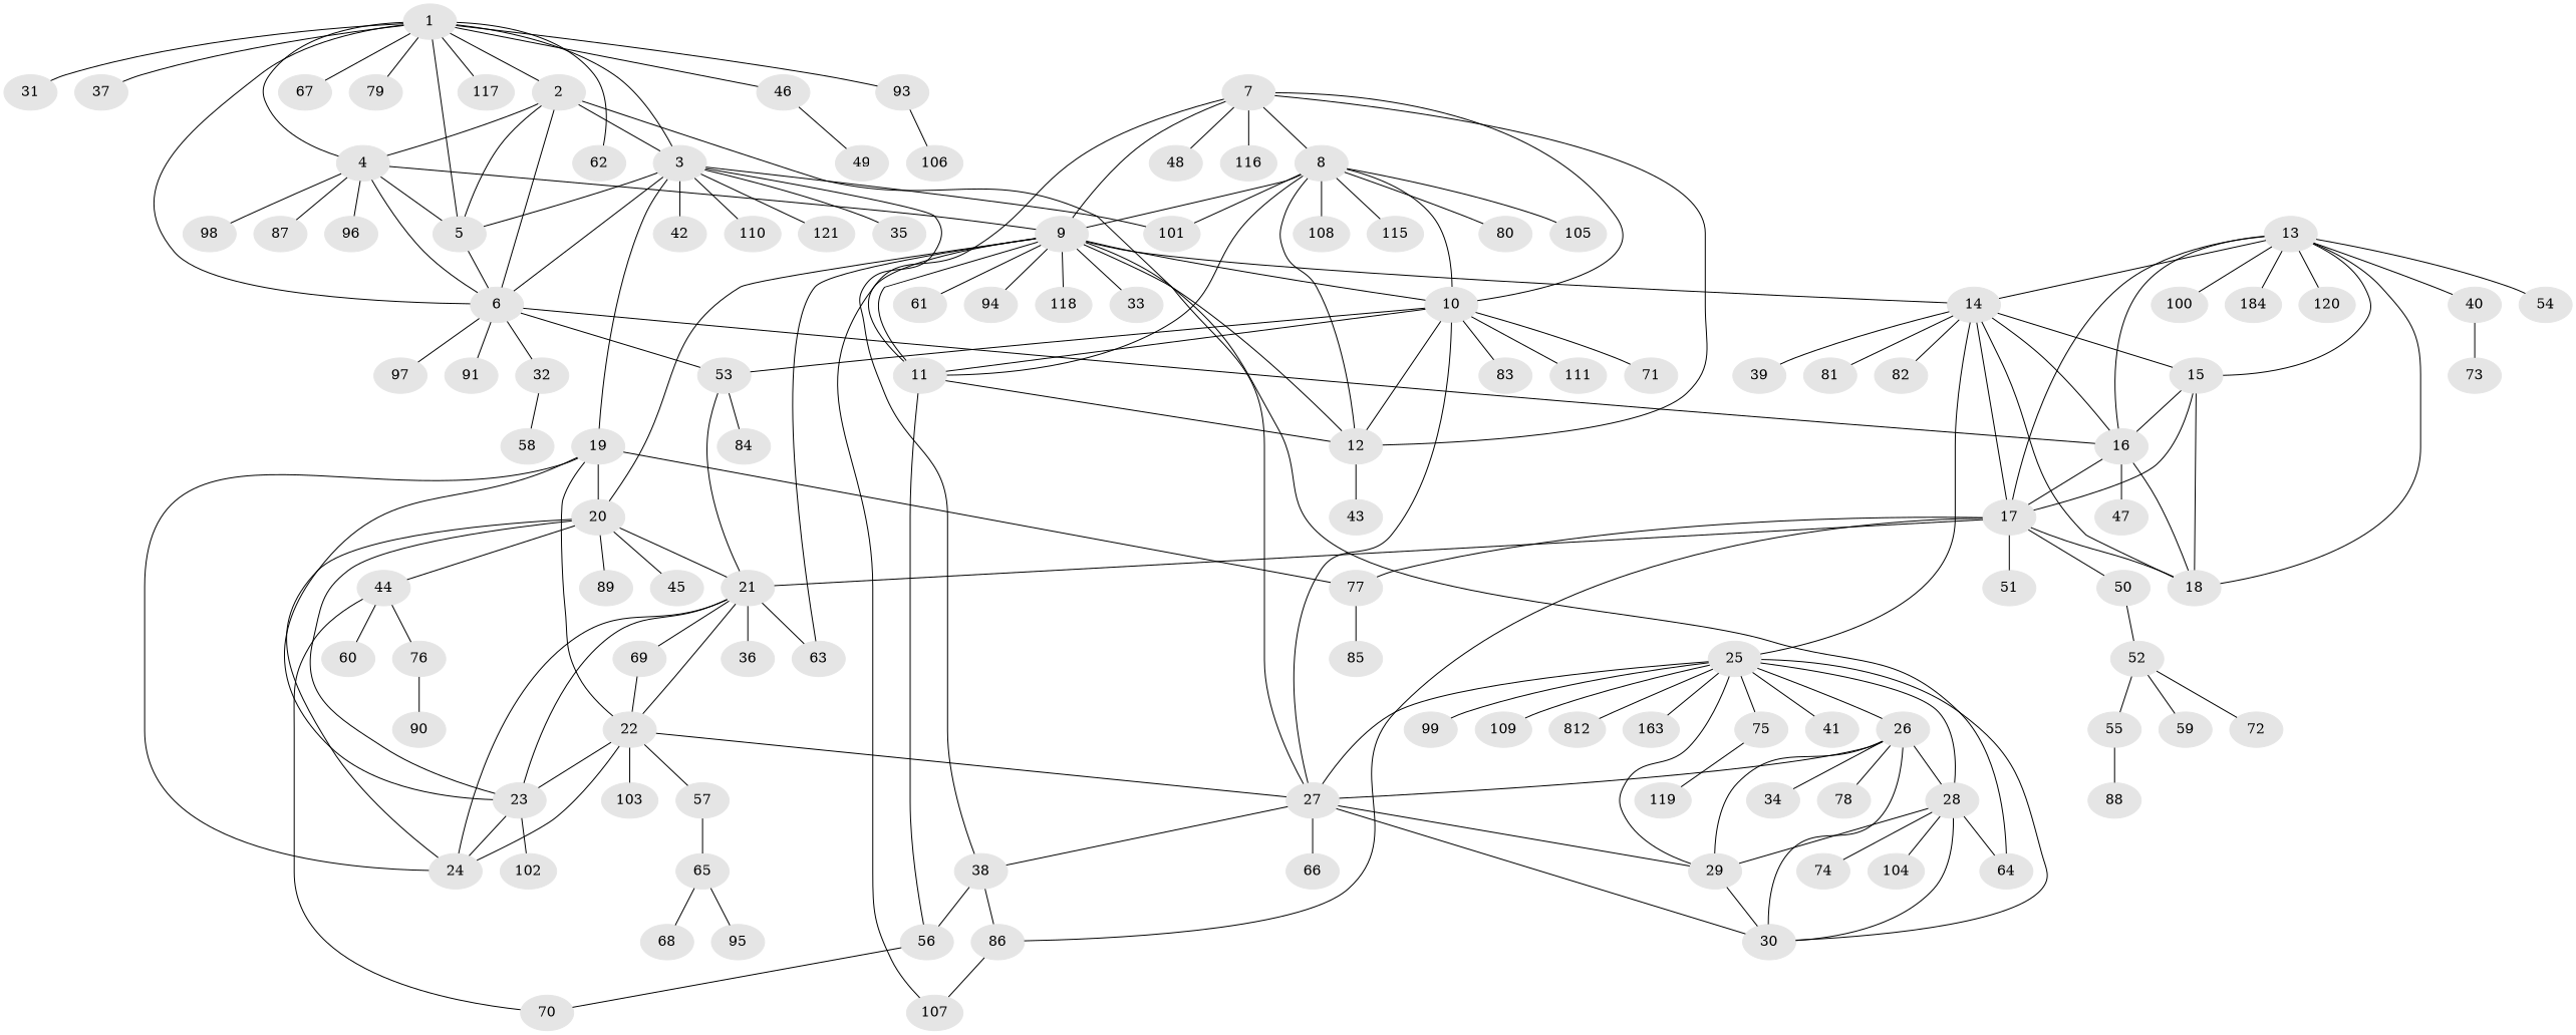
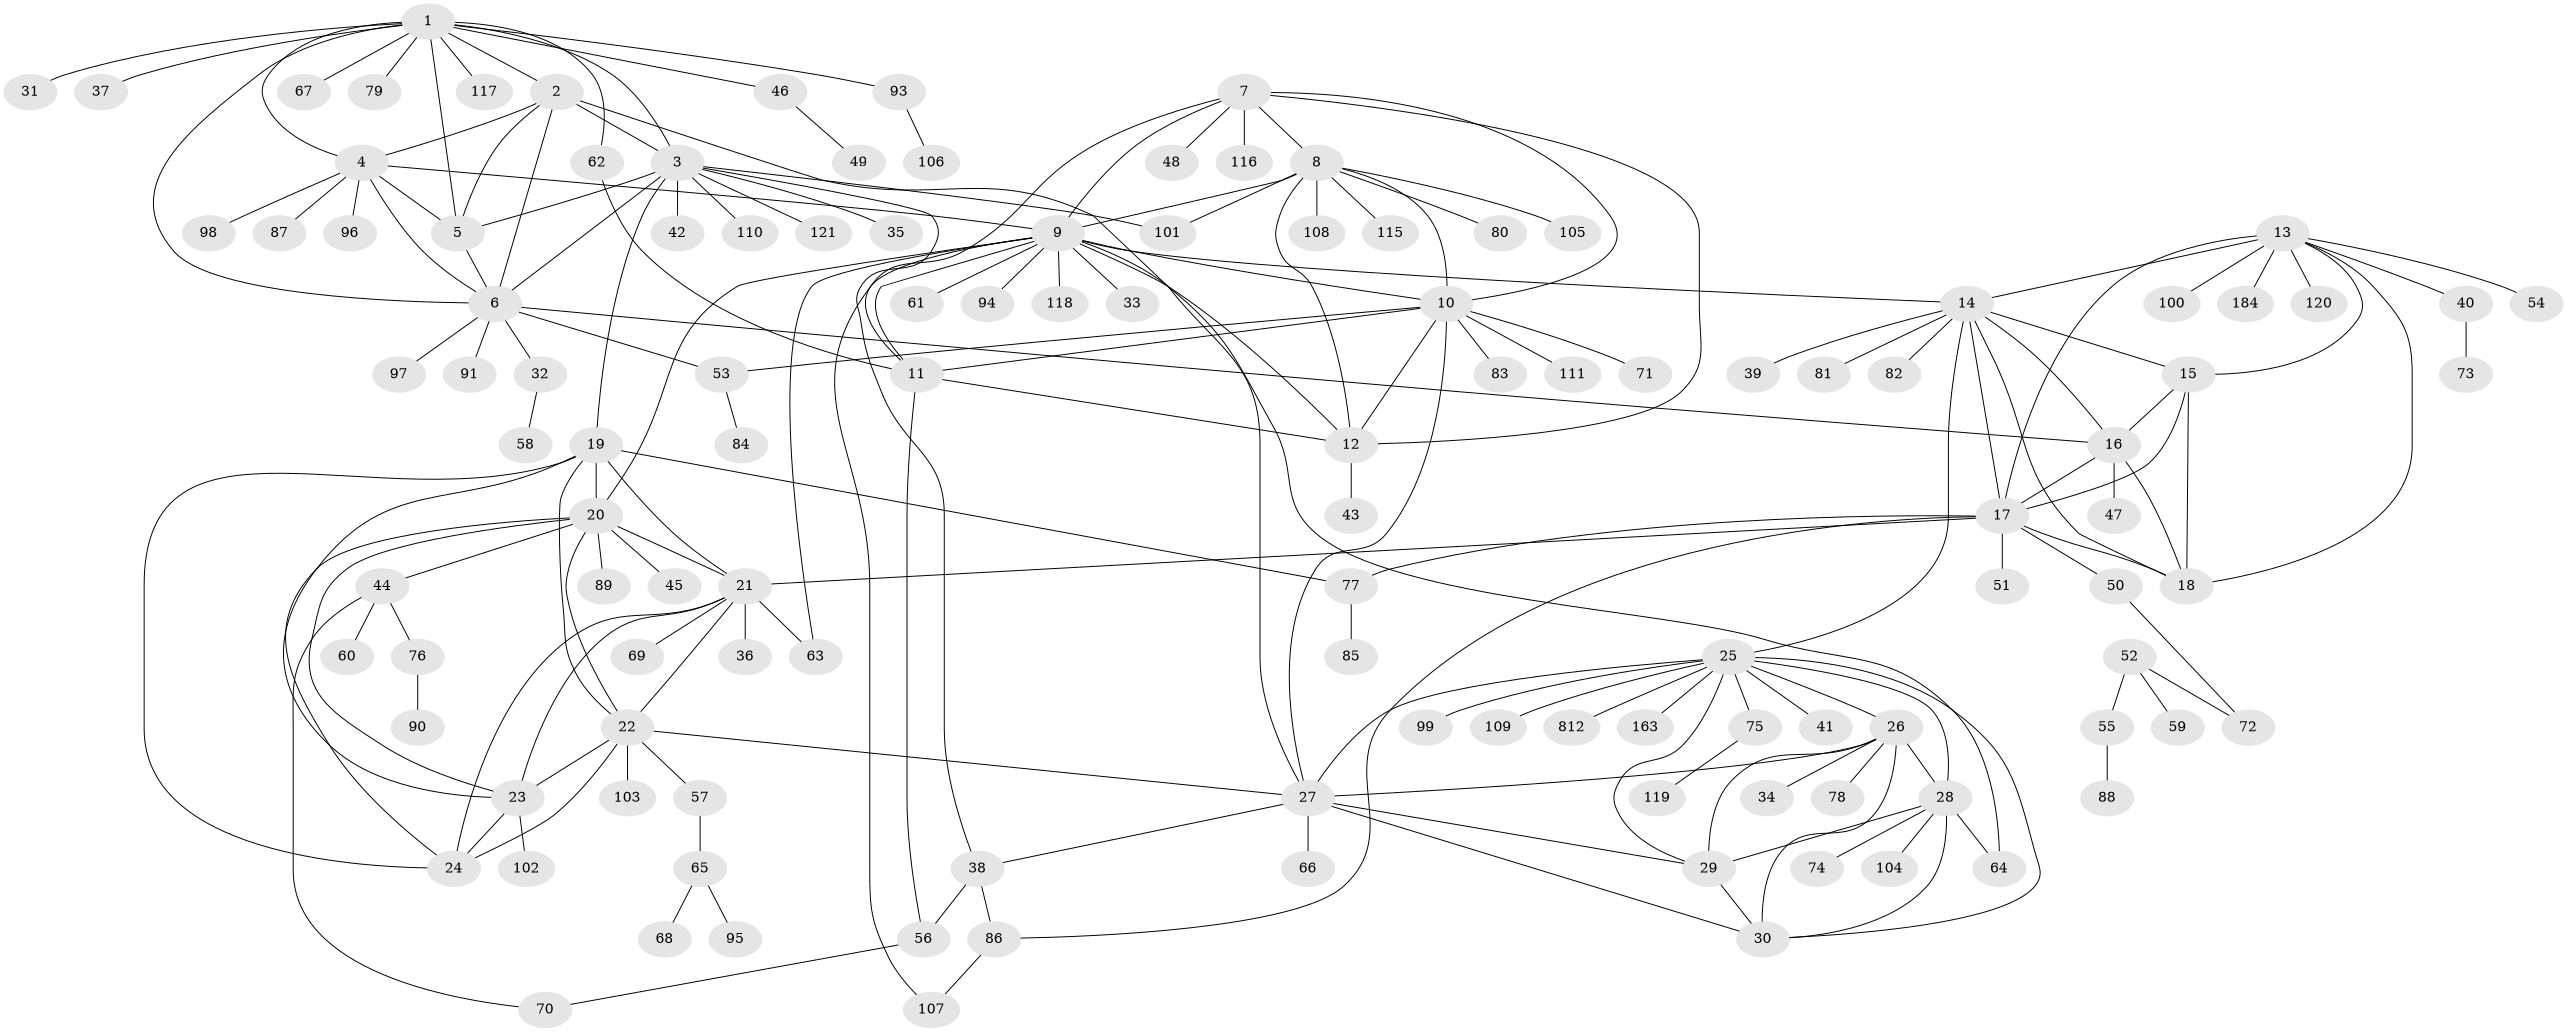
  graph {
    node [color=gray90 style=filled]
    1
    2
    3
    4
    5
    6
    31
    37
    46
    62
    67
    79
    93
    117
    27
    19
    35
    38
    42
    101
    110
    121
    9
    87
    96
    98
    16
    32
    53
    91
    97
    49
    106
    29
    30
    66
    20
    21
    77
    22
    23
    24
    56
    86
    10
    11
    12
    14
    33
    61
    63
    64
    94
    107
    118
    17
    18
    47
    58
    84
    7
    8
    48
    116
    80
    105
    108
    115
    71
    83
    111
    43
    15
    25
    39
    81
    82
    44
    45
    89
    70
    13
    40
    54
    100
    n86 [label=184]
    120
    50
    51
    73
    26
    28
    41
    75
    99
    109
    n97 [label=812]
    n98 [label=163]
    36
    69
    52
    85
    57
    103
    102
    60
    76
    65
    34
    78
    74
    104
    119
    90
    55
    59
    72
    88
    68
    95
    1 -- 2
    1 -- 3
    1 -- 4
    1 -- 5
    1 -- 6
    1 -- 31
    1 -- 37
    1 -- 46
    1 -- 62
    1 -- 67
    1 -- 79
    1 -- 93
    1 -- 117
    2 -- 3
    2 -- 4
    2 -- 5
    2 -- 6
    2 -- 27
    3 -- 5
    3 -- 6
    3 -- 19
    3 -- 35
    3 -- 38
    3 -- 42
    3 -- 101
    3 -- 110
    3 -- 121
    4 -- 5
    4 -- 6
    4 -- 9
    4 -- 87
    4 -- 96
    4 -- 98
    5 -- 6
    6 -- 16
    6 -- 32
    6 -- 53
    6 -- 91
    6 -- 97
    46 -- 49
    93 -- 106
    27 -- 38
    27 -- 29
    27 -- 30
    27 -- 66
    19 -- 20
-   53 -- 21
+   19 -- 21
    19 -- 77
    19 -- 22
    19 -- 23
    19 -- 24
    38 -- 56
    38 -- 86
    9 -- 20
    9 -- 10
    9 -- 11
    9 -- 12
    9 -- 14
    9 -- 33
    9 -- 61
    9 -- 63
    9 -- 64
    9 -- 94
    9 -- 107
    9 -- 118
    16 -- 17
    16 -- 18
    16 -- 47
    32 -- 58
    53 -- 84
    29 -- 30
    20 -- 21
-   69 -- 22
+   20 -- 22
    20 -- 23
    20 -- 24
    20 -- 44
    20 -- 45
    20 -- 89
    21 -- 22
    21 -- 23
    21 -- 24
    21 -- 63
    21 -- 36
    21 -- 69
    77 -- 85
    22 -- 27
    22 -- 23
    22 -- 24
    22 -- 57
    22 -- 103
    23 -- 24
    23 -- 102
    56 -- 70
    86 -- 107
    10 -- 27
    10 -- 53
    10 -- 11
    10 -- 12
    10 -- 71
    10 -- 83
    10 -- 111
    11 -- 56
    11 -- 12
    12 -- 43
    14 -- 16
    14 -- 17
    14 -- 18
    14 -- 15
    14 -- 25
    14 -- 39
    14 -- 81
    14 -- 82
    17 -- 21
    17 -- 77
    17 -- 86
    17 -- 18
    17 -- 50
    17 -- 51
    7 -- 9
    7 -- 10
    7 -- 11
    7 -- 12
    7 -- 8
    7 -- 48
    7 -- 116
    8 -- 101
    8 -- 9
    8 -- 10
-   8 -- 11
+   62 -- 11
    8 -- 12
    8 -- 80
    8 -- 105
    8 -- 108
    8 -- 115
    15 -- 16
    15 -- 17
    15 -- 18
    25 -- 27
    25 -- 29
    25 -- 30
    25 -- 26
    25 -- 28
    25 -- 41
    25 -- 75
    25 -- 99
    25 -- 109
    25 -- n97
    25 -- n98
    44 -- 70
    44 -- 60
    44 -- 76
-   13 -- 16
    13 -- 14
    13 -- 17
    13 -- 18
    13 -- 15
    13 -- 40
    13 -- 54
    13 -- 100
    13 -- n86
    13 -- 120
    40 -- 73
-   50 -- 52
+   50 -- 72
    26 -- 27
    26 -- 29
    26 -- 30
    26 -- 28
    26 -- 34
    26 -- 78
    28 -- 29
    28 -- 30
    28 -- 64
    28 -- 74
    28 -- 104
    75 -- 119
    52 -- 55
    52 -- 59
    52 -- 72
    57 -- 65
    76 -- 90
    65 -- 68
    65 -- 95
    55 -- 88
  }
